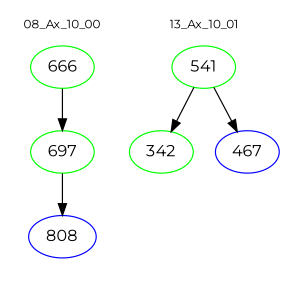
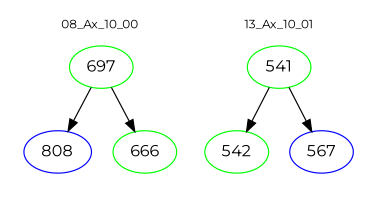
  digraph {
    fontname=Montserrat
    node [color=green fontname=Montserrat]
    edge [color=black fontname=Montserrat]
    n1 [label=697]
    n2 [color=blue label=808]
    n3 [label=666]
    n4 [label=541]
-   n5 [label=342]
-   n6 [color=blue label=467]
+   n5 [label=542]
+   n6 [color=blue label=567]
    subgraph cluster_1 {
      color=white
      fontsize=10
      label="08_Ax_10_00"
      n1
      n2
      n3
    }
    subgraph cluster_2 {
      color=white
      fontsize=10
      label="13_Ax_10_01"
      n4
      n5
      n6
    }
    n1 -> n2
-   n3 -> n1
+   n1 -> n3
    n4 -> n5
    n4 -> n6
  }
